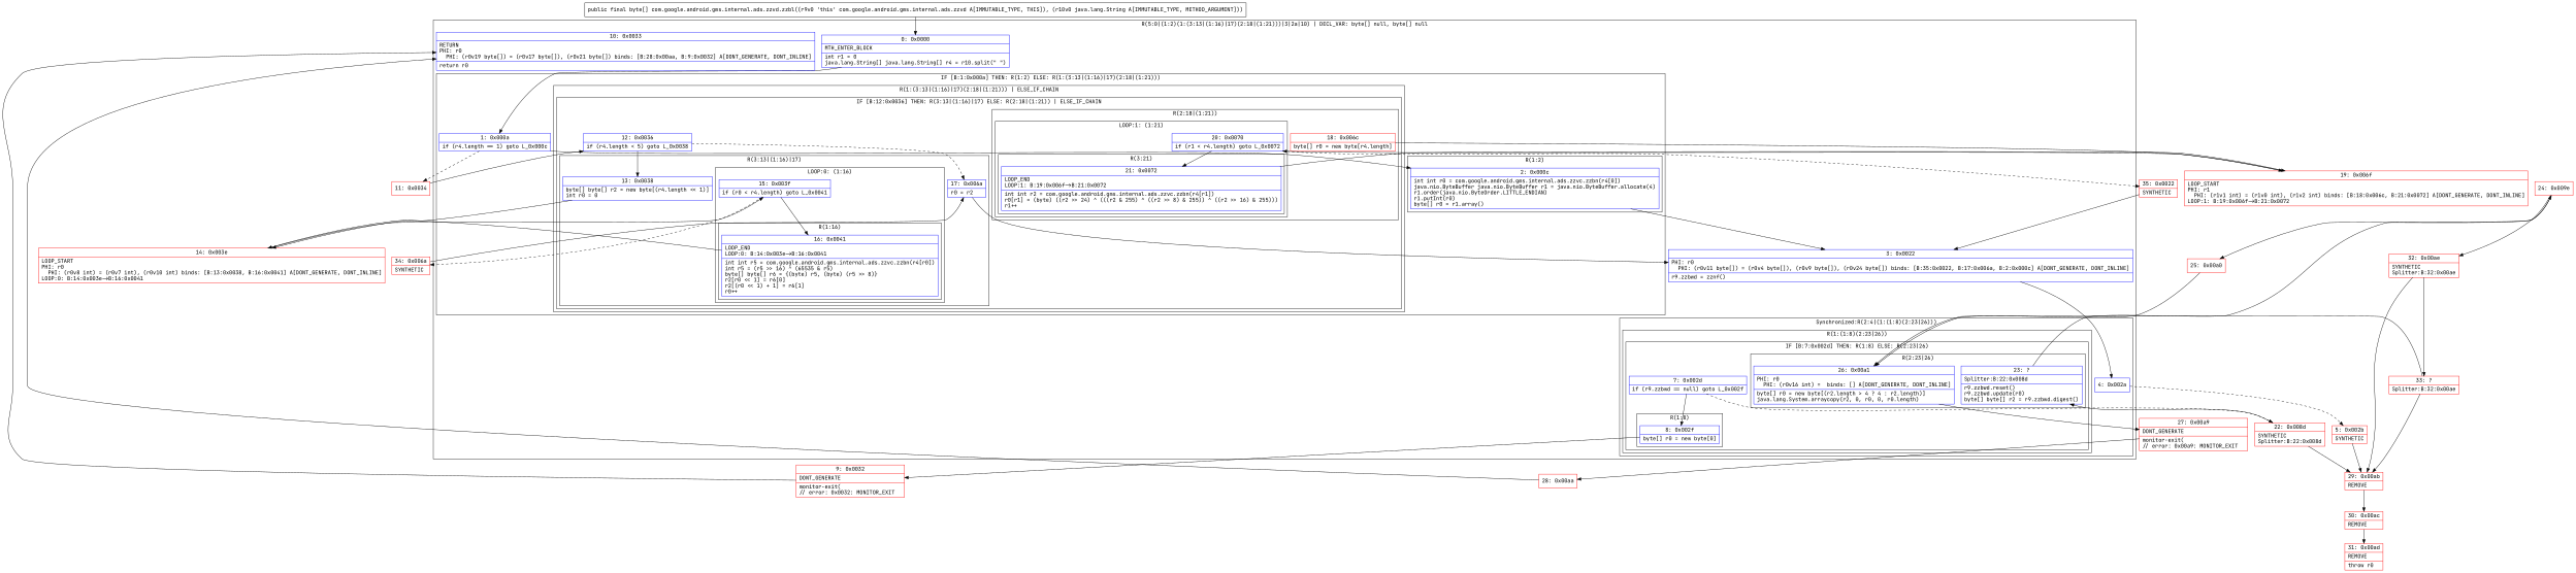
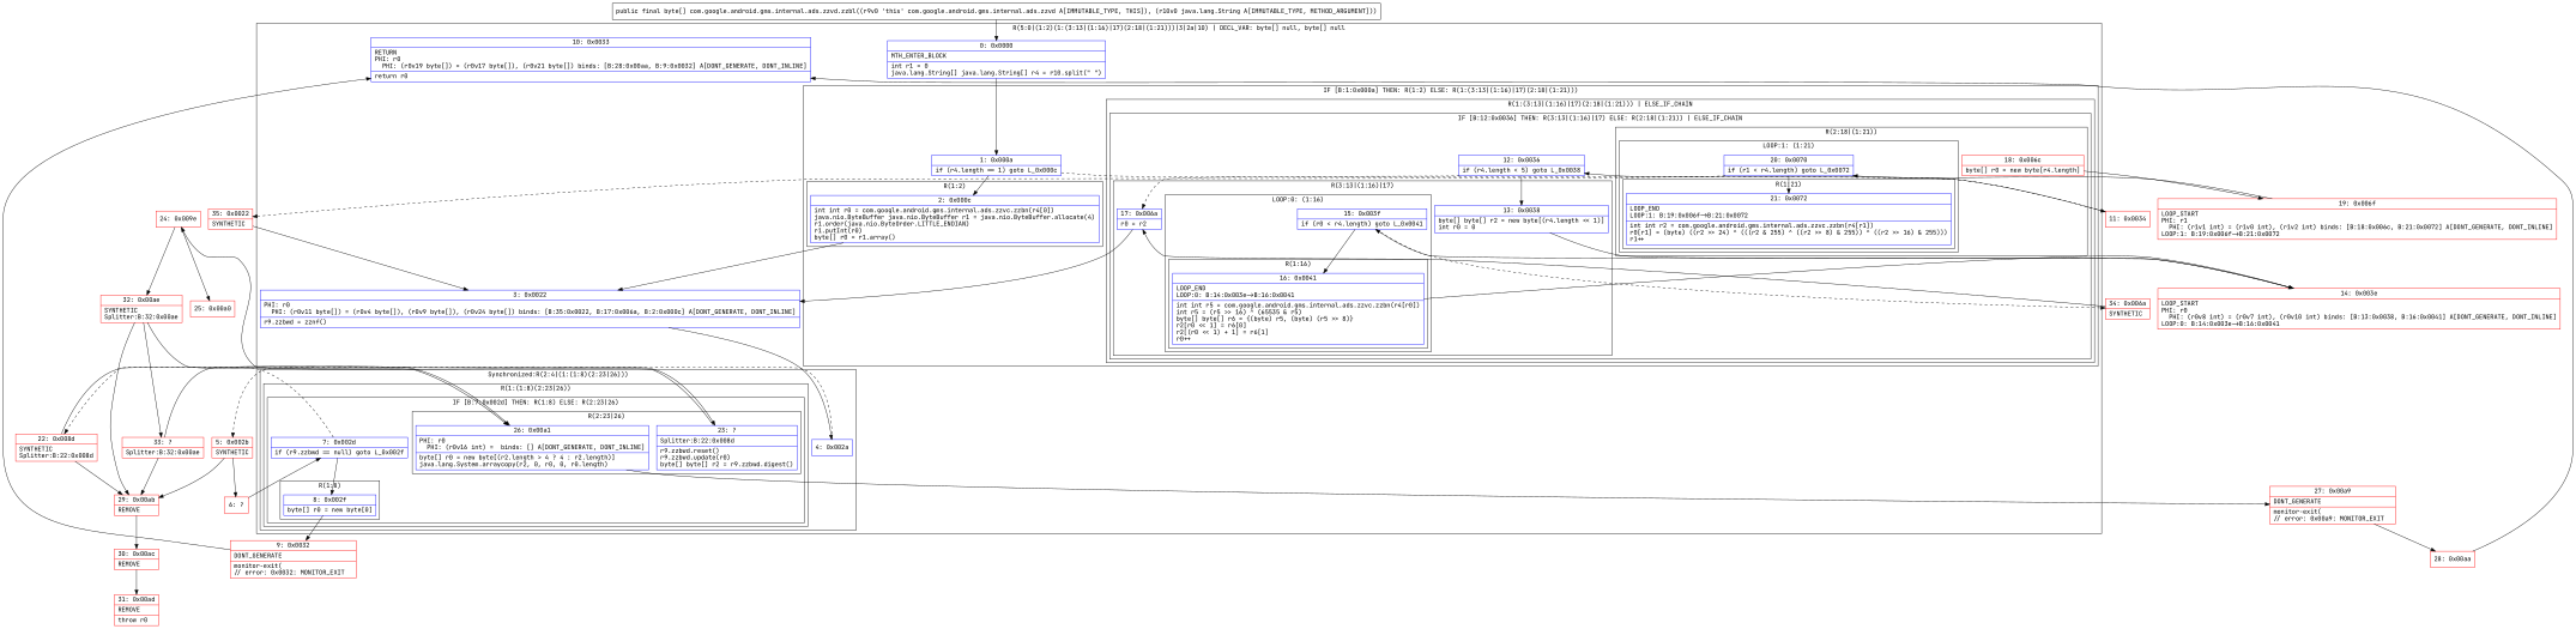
  digraph {
    fontname="JetBrains Mono"
    node [color=red fontname="JetBrains Mono" shape=record]
    edge [fontname="JetBrains Mono"]
    n1 [color=blue label="{2\:\ 0x000c|int int r0 = com.google.android.gms.internal.ads.zzvc.zzbn(r4[0])\ljava.nio.ByteBuffer java.nio.ByteBuffer r1 = java.nio.ByteBuffer.allocate(4)\lr1.order(java.nio.ByteOrder.LITTLE_ENDIAN)\lr1.putInt(r0)\lbyte[] r0 = r1.array()\l}"]
    n2 [color=blue label="{16\:\ 0x0041|LOOP_END\lLOOP:0: B:14:0x003e\-\>B:16:0x0041\l|int int r5 = com.google.android.gms.internal.ads.zzvc.zzbn(r4[r0])\lint r5 = (r5 \>\> 16) ^ (65535 & r5)\lbyte[] byte[] r6 = \{(byte) r5, (byte) (r5 \>\> 8)\}\lr2[r0 \<\< 1] = r6[0]\lr2[(r0 \<\< 1) + 1] = r6[1]\lr0++\l}"]
    n3 [color=blue label="{15\:\ 0x003f|if (r0 \< r4.length) goto L_0x0041\l}"]
    n4 [color=blue label="{13\:\ 0x0038|byte[] byte[] r2 = new byte[(r4.length \<\< 1)]\lint r0 = 0\l}"]
    n5 [color=blue label="{17\:\ 0x006a|r0 = r2\l}"]
    n6 [color=blue label="{21\:\ 0x0072|LOOP_END\lLOOP:1: B:19:0x006f\-\>B:21:0x0072\l|int int r2 = com.google.android.gms.internal.ads.zzvc.zzbn(r4[r1])\lr0[r1] = (byte) ((r2 \>\> 24) ^ (((r2 & 255) ^ ((r2 \>\> 8) & 255)) ^ ((r2 \>\> 16) & 255)))\lr1++\l}"]
    n7 [color=blue label="{20\:\ 0x0070|if (r1 \< r4.length) goto L_0x0072\l}"]
    n8 [label="{18\:\ 0x006c|byte[] r0 = new byte[r4.length]\l}"]
    n9 [color=blue label="{12\:\ 0x0036|if (r4.length \< 5) goto L_0x0038\l}"]
    n10 [color=blue label="{1\:\ 0x000a|if (r4.length == 1) goto L_0x000c\l}"]
    n11 [color=blue label="{8\:\ 0x002f|byte[] r0 = new byte[0]\l}"]
    n12 [color=blue label="{23\:\ ?|Splitter:B:22:0x008d\l|r9.zzbwd.reset()\lr9.zzbwd.update(r0)\lbyte[] byte[] r2 = r9.zzbwd.digest()\l}"]
    n13 [color=blue label="{26\:\ 0x00a1|PHI: r0 \l  PHI: (r0v16 int) =  binds: [] A[DONT_GENERATE, DONT_INLINE]\l|byte[] r0 = new byte[(r2.length \> 4 ? 4 : r2.length)]\ljava.lang.System.arraycopy(r2, 0, r0, 0, r0.length)\l}"]
    n14 [color=blue label="{7\:\ 0x002d|if (r9.zzbwd == null) goto L_0x002f\l}"]
    n15 [color=blue label="{4\:\ 0x002a}"]
    n16 [color=blue label="{0\:\ 0x0000|MTH_ENTER_BLOCK\l|int r1 = 0\ljava.lang.String[] java.lang.String[] r4 = r10.split(\" \")\l}"]
    n17 [color=blue label="{3\:\ 0x0022|PHI: r0 \l  PHI: (r0v11 byte[]) = (r0v4 byte[]), (r0v9 byte[]), (r0v24 byte[]) binds: [B:35:0x0022, B:17:0x006a, B:2:0x000c] A[DONT_GENERATE, DONT_INLINE]\l|r9.zzbwd = zznf()\l}"]
    n18 [color=blue label="{10\:\ 0x0033|RETURN\lPHI: r0 \l  PHI: (r0v19 byte[]) = (r0v17 byte[]), (r0v21 byte[]) binds: [B:28:0x00aa, B:9:0x0032] A[DONT_GENERATE, DONT_INLINE]\l|return r0\l}"]
    n19 [label="{14\:\ 0x003e|LOOP_START\lPHI: r0 \l  PHI: (r0v8 int) = (r0v7 int), (r0v10 int) binds: [B:13:0x0038, B:16:0x0041] A[DONT_GENERATE, DONT_INLINE]\lLOOP:0: B:14:0x003e\-\>B:16:0x0041\l}"]
    n20 [label="{34\:\ 0x006a|SYNTHETIC\l}"]
    n21 [label="{19\:\ 0x006f|LOOP_START\lPHI: r1 \l  PHI: (r1v1 int) = (r1v0 int), (r1v2 int) binds: [B:18:0x006c, B:21:0x0072] A[DONT_GENERATE, DONT_INLINE]\lLOOP:1: B:19:0x006f\-\>B:21:0x0072\l}"]
    n22 [label="{35\:\ 0x0022|SYNTHETIC\l}"]
    n23 [label="{11\:\ 0x0034}"]
    n24 [label="{9\:\ 0x0032|DONT_GENERATE\l|monitor\-exit(\l\/\/ error: 0x0032: MONITOR_EXIT  \l}"]
    n25 [label="{24\:\ 0x009e}"]
    n26 [label="{27\:\ 0x00a9|DONT_GENERATE\l|monitor\-exit(\l\/\/ error: 0x00a9: MONITOR_EXIT  \l}"]
    n27 [label="{22\:\ 0x008d|SYNTHETIC\lSplitter:B:22:0x008d\l}"]
    n28 [label="{5\:\ 0x002b|SYNTHETIC\l}"]
+   n29 [label="{6\:\ ?}"]
    n30 [label="{29\:\ 0x00ab|REMOVE\l}"]
    n31 [label="{25\:\ 0x00a0}"]
    n32 [label="{32\:\ 0x00ae|SYNTHETIC\lSplitter:B:32:0x00ae\l}"]
    n33 [label="{28\:\ 0x00aa}"]
    n34 [label="{30\:\ 0x00ac|REMOVE\l}"]
    n35 [label="{33\:\ ?|Splitter:B:32:0x00ae\l}"]
    n36 [label="{31\:\ 0x00ad|REMOVE\l|throw r0\l}"]
    n37 [label="{public final byte[] com.google.android.gms.internal.ads.zzvd.zzbl((r9v0 'this' com.google.android.gms.internal.ads.zzvd A[IMMUTABLE_TYPE, THIS]), (r10v0 java.lang.String A[IMMUTABLE_TYPE, METHOD_ARGUMENT])) }" color=""]
    subgraph cluster_1 {
      label="R(5:0|(1:2)(1:(3:13|(1:16)|17)(2:18|(1:21)))|3|2a|10) | DECL_VAR: byte[] null, byte[] null\l"
      n16
      n17
      n18
      subgraph cluster_2 {
        label="IF [B:1:0x000a] THEN: R(1:2) ELSE: R(1:(3:13|(1:16)|17)(2:18|(1:21)))"
        n10
        subgraph cluster_3 {
          label="R(1:2)"
          n1
        }
        subgraph cluster_4 {
          label="R(1:(3:13|(1:16)|17)(2:18|(1:21))) | ELSE_IF_CHAIN\l"
          subgraph cluster_5 {
            label="IF [B:12:0x0036] THEN: R(3:13|(1:16)|17) ELSE: R(2:18|(1:21)) | ELSE_IF_CHAIN\l"
            n9
            subgraph cluster_6 {
              label="R(3:13|(1:16)|17)"
              n4
              n5
              subgraph cluster_7 {
                label="LOOP:0: (1:16)"
                n3
                subgraph cluster_8 {
                  label="R(1:16)"
                  n2
                }
              }
            }
            subgraph cluster_9 {
              label="R(2:18|(1:21))"
              n8
              subgraph cluster_10 {
                label="LOOP:1: (1:21)"
                n7
                subgraph cluster_11 {
-                 label="R(3:21)"
+                 label="R(1:21)"
                  n6
                }
              }
            }
          }
        }
      }
      subgraph cluster_12 {
        label="Synchronized:R(2:4|(1:(1:8)(2:23|26)))"
        n15
        subgraph cluster_13 {
          label="R(1:(1:8)(2:23|26))"
          subgraph cluster_14 {
            label="IF [B:7:0x002d] THEN: R(1:8) ELSE: R(2:23|26)"
            n14
            subgraph cluster_15 {
              label="R(1:8)"
              n11
            }
            subgraph cluster_16 {
              label="R(2:23|26)"
              n12
              n13
            }
          }
        }
      }
    }
    n1 -> n17
    n2 -> n19
    n3 -> n2
    n3 -> n20 [style=dashed]
    n4 -> n19
    n5 -> n17
-   n6 -> n21
    n7 -> n6
    n7 -> n22 [style=dashed]
    n8 -> n21
    n9 -> n4
    n9 -> n5 [style=dashed]
    n10 -> n1
    n10 -> n23 [style=dashed]
    n11 -> n24
    n12 -> n25
    n13 -> n26
    n14 -> n11
    n14 -> n27 [style=dashed]
    n15 -> n28 [style=dashed]
    n16 -> n10
    n17 -> n15
    n19 -> n3
    n20 -> n5
    n21 -> n7
    n22 -> n17
    n23 -> n9
    n24 -> n18
    n25 -> n31
    n25 -> n32
    n26 -> n33
    n27 -> n12
    n27 -> n30
+   n28 -> n29
    n28 -> n30
+   n29 -> n14
    n30 -> n34
-   n31 -> n13
+   n32 -> n13
    n32 -> n30
    n32 -> n35
    n33 -> n18
    n34 -> n36
    n35 -> n13
    n35 -> n30
    n37 -> n16
  }
